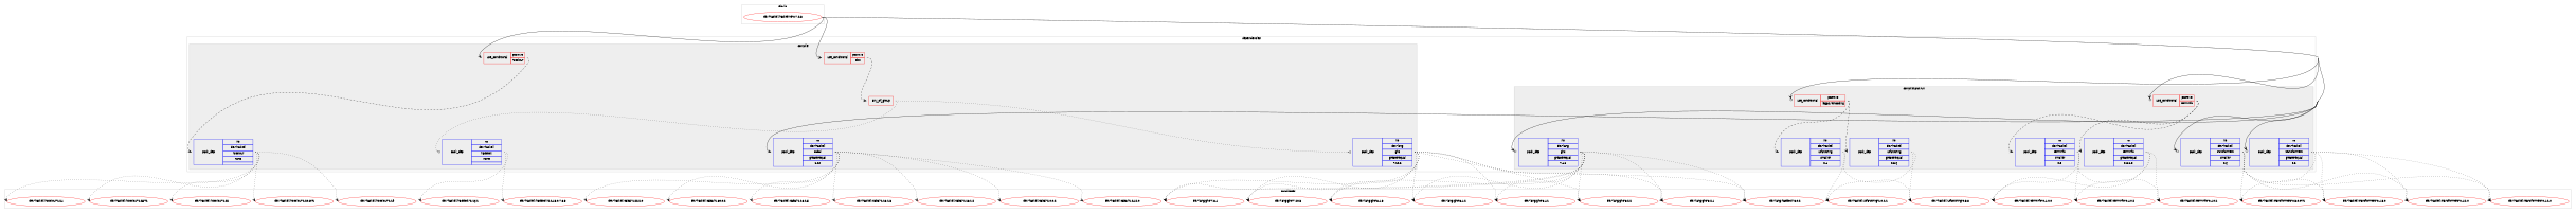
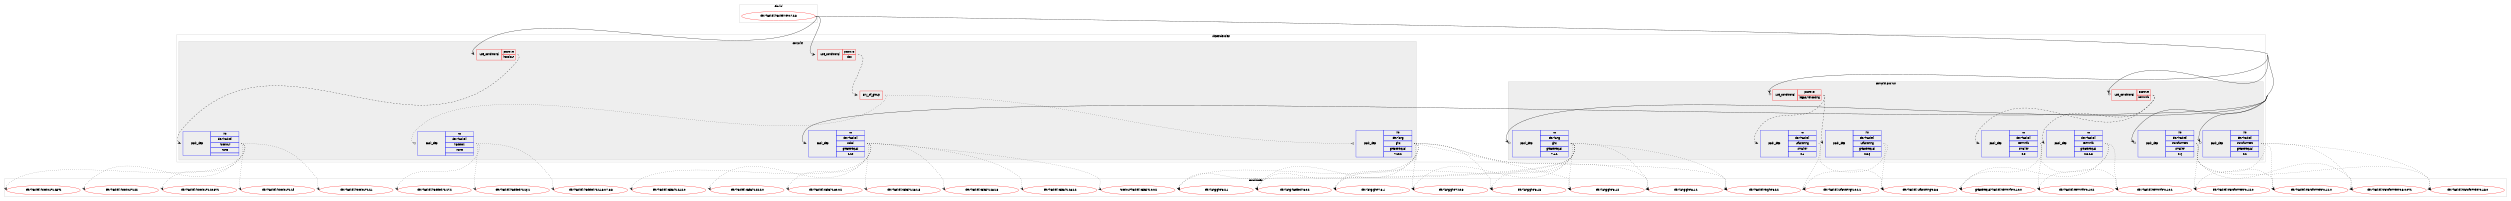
  digraph {
    compound=true
    concentrate=true
    fontname=Helvetica
    fontsize=10
    newrank=true
    rankdir=TB
    ranksep=1.5
    node [color=red fontname=Helvetica fontsize=10]
    edge [arrowhead=vee headport=w style=dotted tailport=e weight=100]
    n1 [label="dev-haskell/haskeline-0.7.2.3" width=4]
    n2 [color=blue label=<<TABLE BORDER="0" CELLBORDER="1" CELLSPACING="0" CELLPADDING="4" WIDTH="220"><TR><TD ROWSPAN="6" CELLPADDING="30">pack_dep</TD></TR><TR><TD WIDTH="110">no</TD></TR><TR><TD>dev-haskell</TD></TR><TR><TD>haddock</TD></TR><TR><TD>none</TD></TR><TR><TD></TD></TR></TABLE>> shape=none]
    n3 [color=blue label=<<TABLE BORDER="0" CELLBORDER="1" CELLSPACING="0" CELLPADDING="4" WIDTH="220"><TR><TD ROWSPAN="6" CELLPADDING="30">pack_dep</TD></TR><TR><TD WIDTH="110">no</TD></TR><TR><TD>dev-lang</TD></TR><TR><TD>ghc</TD></TR><TR><TD>greaterequal</TD></TR><TR><TD>7.10.2</TD></TR></TABLE>> shape=none]
    n4 [label=<<TABLE BORDER="0" CELLBORDER="1" CELLSPACING="0" CELLPADDING="4"><TR><TD CELLPADDING="10">any_of_group</TD></TR></TABLE>> shape=none]
    n5 [label=<<TABLE BORDER="0" CELLBORDER="1" CELLSPACING="0" CELLPADDING="4"><TR><TD ROWSPAN="3" CELLPADDING="10">use_conditional</TD></TR><TR><TD>positive</TD></TR><TR><TD>doc</TD></TR></TABLE>> shape=none]
    n6 [color=blue label=<<TABLE BORDER="0" CELLBORDER="1" CELLSPACING="0" CELLPADDING="4" WIDTH="220"><TR><TD ROWSPAN="6" CELLPADDING="30">pack_dep</TD></TR><TR><TD WIDTH="110">no</TD></TR><TR><TD>dev-haskell</TD></TR><TR><TD>hscolour</TD></TR><TR><TD>none</TD></TR><TR><TD></TD></TR></TABLE>> shape=none]
    n7 [label=<<TABLE BORDER="0" CELLBORDER="1" CELLSPACING="0" CELLPADDING="4"><TR><TD ROWSPAN="3" CELLPADDING="10">use_conditional</TD></TR><TR><TD>positive</TD></TR><TR><TD>hscolour</TD></TR></TABLE>> shape=none]
    n8 [color=blue label=<<TABLE BORDER="0" CELLBORDER="1" CELLSPACING="0" CELLPADDING="4" WIDTH="220"><TR><TD ROWSPAN="6" CELLPADDING="30">pack_dep</TD></TR><TR><TD WIDTH="110">no</TD></TR><TR><TD>dev-haskell</TD></TR><TR><TD>cabal</TD></TR><TR><TD>greaterequal</TD></TR><TR><TD>1.10</TD></TR></TABLE>> shape=none]
    n9 [color=blue label=<<TABLE BORDER="0" CELLBORDER="1" CELLSPACING="0" CELLPADDING="4" WIDTH="220"><TR><TD ROWSPAN="6" CELLPADDING="30">pack_dep</TD></TR><TR><TD WIDTH="110">no</TD></TR><TR><TD>dev-haskell</TD></TR><TR><TD>utf8-string</TD></TR><TR><TD>greaterequal</TD></TR><TR><TD>0.3.6</TD></TR></TABLE>> shape=none]
    n10 [color=blue label=<<TABLE BORDER="0" CELLBORDER="1" CELLSPACING="0" CELLPADDING="4" WIDTH="220"><TR><TD ROWSPAN="6" CELLPADDING="30">pack_dep</TD></TR><TR><TD WIDTH="110">no</TD></TR><TR><TD>dev-haskell</TD></TR><TR><TD>utf8-string</TD></TR><TR><TD>smaller</TD></TR><TR><TD>0.4</TD></TR></TABLE>> shape=none]
    n11 [label=<<TABLE BORDER="0" CELLBORDER="1" CELLSPACING="0" CELLPADDING="4"><TR><TD ROWSPAN="3" CELLPADDING="10">use_conditional</TD></TR><TR><TD>positive</TD></TR><TR><TD>legacy-encoding</TD></TR></TABLE>> shape=none]
    n12 [color=blue label=<<TABLE BORDER="0" CELLBORDER="1" CELLSPACING="0" CELLPADDING="4" WIDTH="220"><TR><TD ROWSPAN="6" CELLPADDING="30">pack_dep</TD></TR><TR><TD WIDTH="110">no</TD></TR><TR><TD>dev-haskell</TD></TR><TR><TD>terminfo</TD></TR><TR><TD>greaterequal</TD></TR><TR><TD>0.3.1.3</TD></TR></TABLE>> shape=none]
    n13 [color=blue label=<<TABLE BORDER="0" CELLBORDER="1" CELLSPACING="0" CELLPADDING="4" WIDTH="220"><TR><TD ROWSPAN="6" CELLPADDING="30">pack_dep</TD></TR><TR><TD WIDTH="110">no</TD></TR><TR><TD>dev-haskell</TD></TR><TR><TD>terminfo</TD></TR><TR><TD>smaller</TD></TR><TR><TD>0.5</TD></TR></TABLE>> shape=none]
    n14 [label=<<TABLE BORDER="0" CELLBORDER="1" CELLSPACING="0" CELLPADDING="4"><TR><TD ROWSPAN="3" CELLPADDING="10">use_conditional</TD></TR><TR><TD>positive</TD></TR><TR><TD>terminfo</TD></TR></TABLE>> shape=none]
    n15 [color=blue label=<<TABLE BORDER="0" CELLBORDER="1" CELLSPACING="0" CELLPADDING="4" WIDTH="220"><TR><TD ROWSPAN="6" CELLPADDING="30">pack_dep</TD></TR><TR><TD WIDTH="110">no</TD></TR><TR><TD>dev-haskell</TD></TR><TR><TD>transformers</TD></TR><TR><TD>greaterequal</TD></TR><TR><TD>0.2</TD></TR></TABLE>> shape=none]
    n16 [color=blue label=<<TABLE BORDER="0" CELLBORDER="1" CELLSPACING="0" CELLPADDING="4" WIDTH="220"><TR><TD ROWSPAN="6" CELLPADDING="30">pack_dep</TD></TR><TR><TD WIDTH="110">no</TD></TR><TR><TD>dev-haskell</TD></TR><TR><TD>transformers</TD></TR><TR><TD>smaller</TD></TR><TR><TD>0.6</TD></TR></TABLE>> shape=none]
    n17 [color=blue label=<<TABLE BORDER="0" CELLBORDER="1" CELLSPACING="0" CELLPADDING="4" WIDTH="220"><TR><TD ROWSPAN="6" CELLPADDING="30">pack_dep</TD></TR><TR><TD WIDTH="110">no</TD></TR><TR><TD>dev-lang</TD></TR><TR><TD>ghc</TD></TR><TR><TD>greaterequal</TD></TR><TR><TD>7.4.1</TD></TR></TABLE>> shape=none]
    n18 [label="dev-haskell/haddock-2.14.3.0.7.8.3" width=4]
    n19 [label="dev-haskell/haddock-2.16.1" width=4]
+   n20 [label="dev-haskell/haddock-2.17.2" width=4]
    n21 [label="dev-lang/ghc-7.10.3" width=4]
    n22 [label="dev-lang/ghc-7.8.4" width=4]
    n23 [label="dev-lang/haddock-8.0.2" width=4]
    n24 [label="dev-lang/ghc-8.2.4" width=4]
-   n25 [label="dev-lang/ghc-8.2.2" width=4]
+   n25 [label="dev-haskeline/ghc-8.2.2" width=4]
    n26 [label="dev-lang/ghc-8.4.1" width=4]
    n27 [label="dev-lang/ghc-8.4.2" width=4]
    n28 [label="dev-lang/ghc-8.4.3" width=4]
    n29 [label="dev-haskell/hscolour-1.19" width=4]
    n30 [label="dev-haskell/hscolour-1.20.3-r1" width=4]
    n31 [label="dev-haskell/hscolour-1.22" width=4]
    n32 [label="dev-haskell/hscolour-1.25-r1" width=4]
    n33 [label="dev-haskell/hscolour-1.24" width=4]
    n34 [label="dev-haskell/cabal-1.18.1.2" width=4]
    n35 [label="dev-haskell/cabal-1.18.1.3" width=4]
    n36 [label="dev-haskell/cabal-1.18.1.5" width=4]
    n37 [label="dev-haskell/cabal-1.80.0.2" width=4]
    n38 [label="dev-haskell/cabal-1.22.2.0" width=4]
    n39 [label="dev-haskell/cabal-1.24.2.0" width=4]
-   n40 [label="dev-haskell/cabal-2.0.0.2" width=4]
+   n40 [label="hscolour-haskell/cabal-2.0.0.2" width=4]
    n41 [label="dev-haskell/utf8-string-0.3.8" width=4]
    n42 [label="dev-haskell/utf8-string-1.0.1.1" width=4]
-   n43 [label="dev-haskell/terminfo-0.4.0.0" width=4]
+   n43 [label="greaterequal-haskell/terminfo-0.4.0.0" width=4]
    n44 [label="dev-haskell/terminfo-0.4.0.1" width=4]
    n45 [label="dev-haskell/terminfo-0.4.0.2" width=4]
    n46 [label="dev-haskell/transformers-0.3.0.0-r1" width=4]
    n47 [label="dev-haskell/transformers-0.4.1.0" width=4]
    n48 [label="dev-haskell/transformers-0.4.2.0" width=4]
    n49 [label="dev-haskell/transformers-0.4.3.0" width=4]
    subgraph cluster_1 {
      color=gray
      label=<<i>ebuild</i>>
      rank=same
      n1
    }
    subgraph cluster_2 {
      color=gray
      label=<<i>dependencies</i>>
      subgraph cluster_3 {
        color=gray
        fillcolor="#eeeeee"
        label=<<i>compile</i>>
        style=filled
        subgraph sub_4 {
          color=gray
          fillcolor="#eeeeee"
          label=<<i>compile</i>>
          style=filled
          n5
          subgraph sub_5 {
            color=gray
            fillcolor="#eeeeee"
            label=<<i>compile</i>>
            style=filled
            n4
            subgraph sub_6 {
              color=gray
              fillcolor="#eeeeee"
              label=<<i>compile</i>>
              style=filled
              n2
            }
            subgraph sub_7 {
              color=gray
              fillcolor="#eeeeee"
              label=<<i>compile</i>>
              style=filled
              n3
            }
          }
        }
        subgraph sub_8 {
          color=gray
          fillcolor="#eeeeee"
          label=<<i>compile</i>>
          style=filled
          n7
          subgraph sub_9 {
            color=gray
            fillcolor="#eeeeee"
            label=<<i>compile</i>>
            style=filled
            n6
          }
        }
        subgraph sub_10 {
          color=gray
          fillcolor="#eeeeee"
          label=<<i>compile</i>>
          style=filled
          n8
        }
      }
      subgraph cluster_11 {
        color=gray
        fillcolor="#eeeeee"
        label=<<i>compile and run</i>>
        style=filled
        subgraph sub_12 {
          color=gray
          fillcolor="#eeeeee"
          label=<<i>compile and run</i>>
          style=filled
          n11
          subgraph sub_13 {
            color=gray
            fillcolor="#eeeeee"
            label=<<i>compile and run</i>>
            style=filled
            n9
          }
          subgraph sub_14 {
            color=gray
            fillcolor="#eeeeee"
            label=<<i>compile and run</i>>
            style=filled
            n10
          }
        }
        subgraph sub_15 {
          color=gray
          fillcolor="#eeeeee"
          label=<<i>compile and run</i>>
          style=filled
          n14
          subgraph sub_16 {
            color=gray
            fillcolor="#eeeeee"
            label=<<i>compile and run</i>>
            style=filled
            n12
          }
          subgraph sub_17 {
            color=gray
            fillcolor="#eeeeee"
            label=<<i>compile and run</i>>
            style=filled
            n13
          }
        }
        subgraph sub_18 {
          color=gray
          fillcolor="#eeeeee"
          label=<<i>compile and run</i>>
          style=filled
          n15
        }
        subgraph sub_19 {
          color=gray
          fillcolor="#eeeeee"
          label=<<i>compile and run</i>>
          style=filled
          n16
        }
        subgraph sub_20 {
          color=gray
          fillcolor="#eeeeee"
          label=<<i>compile and run</i>>
          style=filled
          n17
        }
      }
      subgraph cluster_21 {
        color=gray
        fillcolor="#eeeeee"
        label=<<i>run</i>>
        style=filled
      }
    }
    subgraph cluster_22 {
      color=gray
      label=<<i>candidates</i>>
      rank=same
      subgraph sub_23 {
        color=black
        label=<<i>candidates</i>>
        nodesep=1
        rank=same
        n18
        n19
+       n20
      }
      subgraph sub_24 {
        color=black
        label=<<i>candidates</i>>
        nodesep=1
        rank=same
        n21
        n22
        n23
        n24
        n25
        n26
        n27
        n28
      }
      subgraph sub_25 {
        color=black
        label=<<i>candidates</i>>
        nodesep=1
        rank=same
        n29
        n30
        n31
        n32
        n33
      }
      subgraph sub_26 {
        color=black
        label=<<i>candidates</i>>
        nodesep=1
        rank=same
        n34
        n35
        n36
        n37
        n38
        n39
        n40
      }
      subgraph sub_27 {
        color=black
        label=<<i>candidates</i>>
        nodesep=1
        rank=same
        n41
        n42
      }
      subgraph sub_28 {
        color=black
        label=<<i>candidates</i>>
        nodesep=1
        rank=same
        n41
        n42
      }
      subgraph sub_29 {
        color=black
        label=<<i>candidates</i>>
        nodesep=1
        rank=same
        n43
        n44
        n45
      }
      subgraph sub_30 {
        color=black
        label=<<i>candidates</i>>
        nodesep=1
        rank=same
        n43
        n44
        n45
      }
      subgraph sub_31 {
        color=black
        label=<<i>candidates</i>>
        nodesep=1
        rank=same
        n46
        n47
        n48
        n49
      }
      subgraph sub_32 {
        color=black
        label=<<i>candidates</i>>
        nodesep=1
        rank=same
        n46
        n47
        n48
        n49
      }
      subgraph sub_33 {
        color=black
        label=<<i>candidates</i>>
        nodesep=1
        rank=same
        n21
        n22
        n23
        n24
        n25
        n26
        n27
        n28
      }
    }
    n1 -> n5 [style=solid weight=20]
    n1 -> n7 [style=solid weight=20]
    n1 -> n8 [style=solid weight=20]
    n1 -> n11 [arrowhead=odotvee style=solid weight=20]
    n1 -> n14 [arrowhead=odotvee style=solid weight=20]
    n1 -> n15 [arrowhead=odotvee style=solid weight=20]
    n1 -> n16 [arrowhead=odotvee style=solid weight=20]
    n1 -> n17 [arrowhead=odotvee style=solid weight=20]
    n2 -> n18
    n2 -> n19
+   n2 -> n20
    n3 -> n21
    n3 -> n22
    n3 -> n23
    n3 -> n24
    n3 -> n25
    n3 -> n26
    n3 -> n27
    n3 -> n28
    n4 -> n2 [arrowhead=oinv weight=20]
    n4 -> n3 [arrowhead=oinv weight=20]
    n5 -> n4 [style=dashed weight=20]
    n6 -> n29
    n6 -> n30
    n6 -> n31
    n6 -> n32
    n6 -> n33
    n7 -> n6 [style=dashed weight=20]
    n8 -> n34
    n8 -> n35
    n8 -> n36
    n8 -> n37
    n8 -> n38
    n8 -> n39
    n8 -> n40
    n9 -> n41
    n9 -> n42
    n10 -> n41
    n10 -> n42
    n11 -> n9 [style=dashed weight=20]
    n11 -> n10 [style=dashed weight=20]
    n12 -> n43
    n12 -> n44
    n12 -> n45
    n13 -> n43
    n13 -> n44
    n13 -> n45
    n14 -> n12 [style=dashed weight=20]
    n14 -> n13 [style=dashed weight=20]
    n15 -> n46
    n15 -> n47
    n15 -> n48
    n15 -> n49
    n16 -> n46
    n16 -> n47
    n16 -> n48
    n16 -> n49
    n17 -> n21
    n17 -> n22
    n17 -> n23
    n17 -> n24
    n17 -> n25
    n17 -> n26
    n17 -> n27
    n17 -> n28
  }
